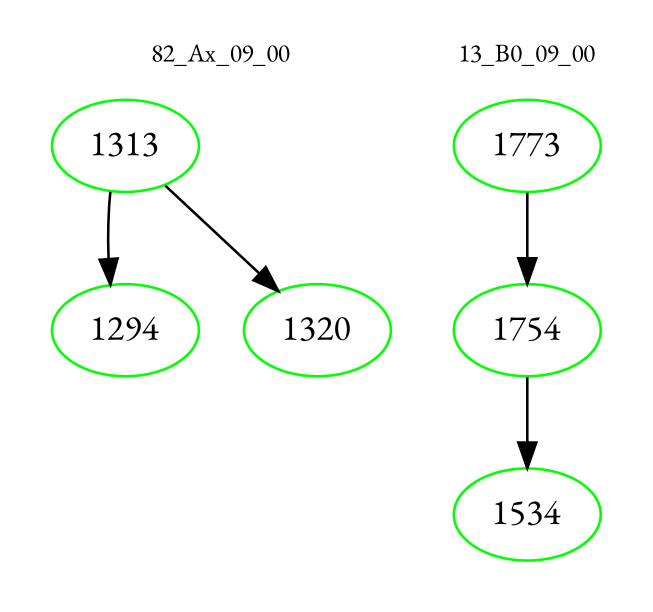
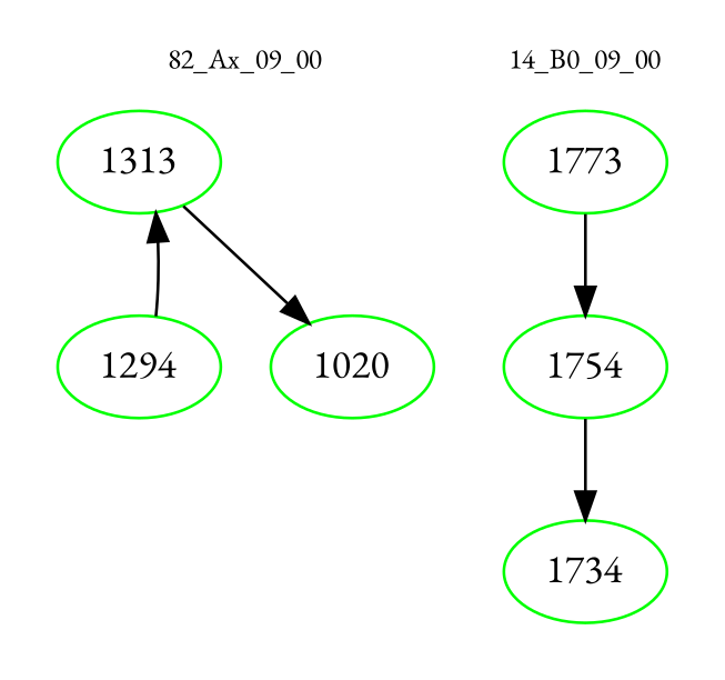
  digraph {
    fontname="EB Garamond"
    node [color=green fontname="EB Garamond"]
    edge [color=black fontname="EB Garamond"]
    n1 [label=1313]
    n2 [label=1294]
-   n3 [label=1320]
+   n3 [label=1020]
    n4 [label=1754]
-   n5 [label=1534]
+   n5 [label=1734]
    n6 [label=1773]
    subgraph cluster_1 {
      color=white
      fontsize=10
      label="82_Ax_09_00"
      n1
      n2
      n3
    }
    subgraph cluster_2 {
      color=white
      fontsize=10
-     label="13_B0_09_00"
+     label="14_B0_09_00"
      n4
      n5
      n6
    }
-   n1 -> n2
+   n2 -> n1
    n1 -> n3
    n4 -> n5
    n6 -> n4
  }
